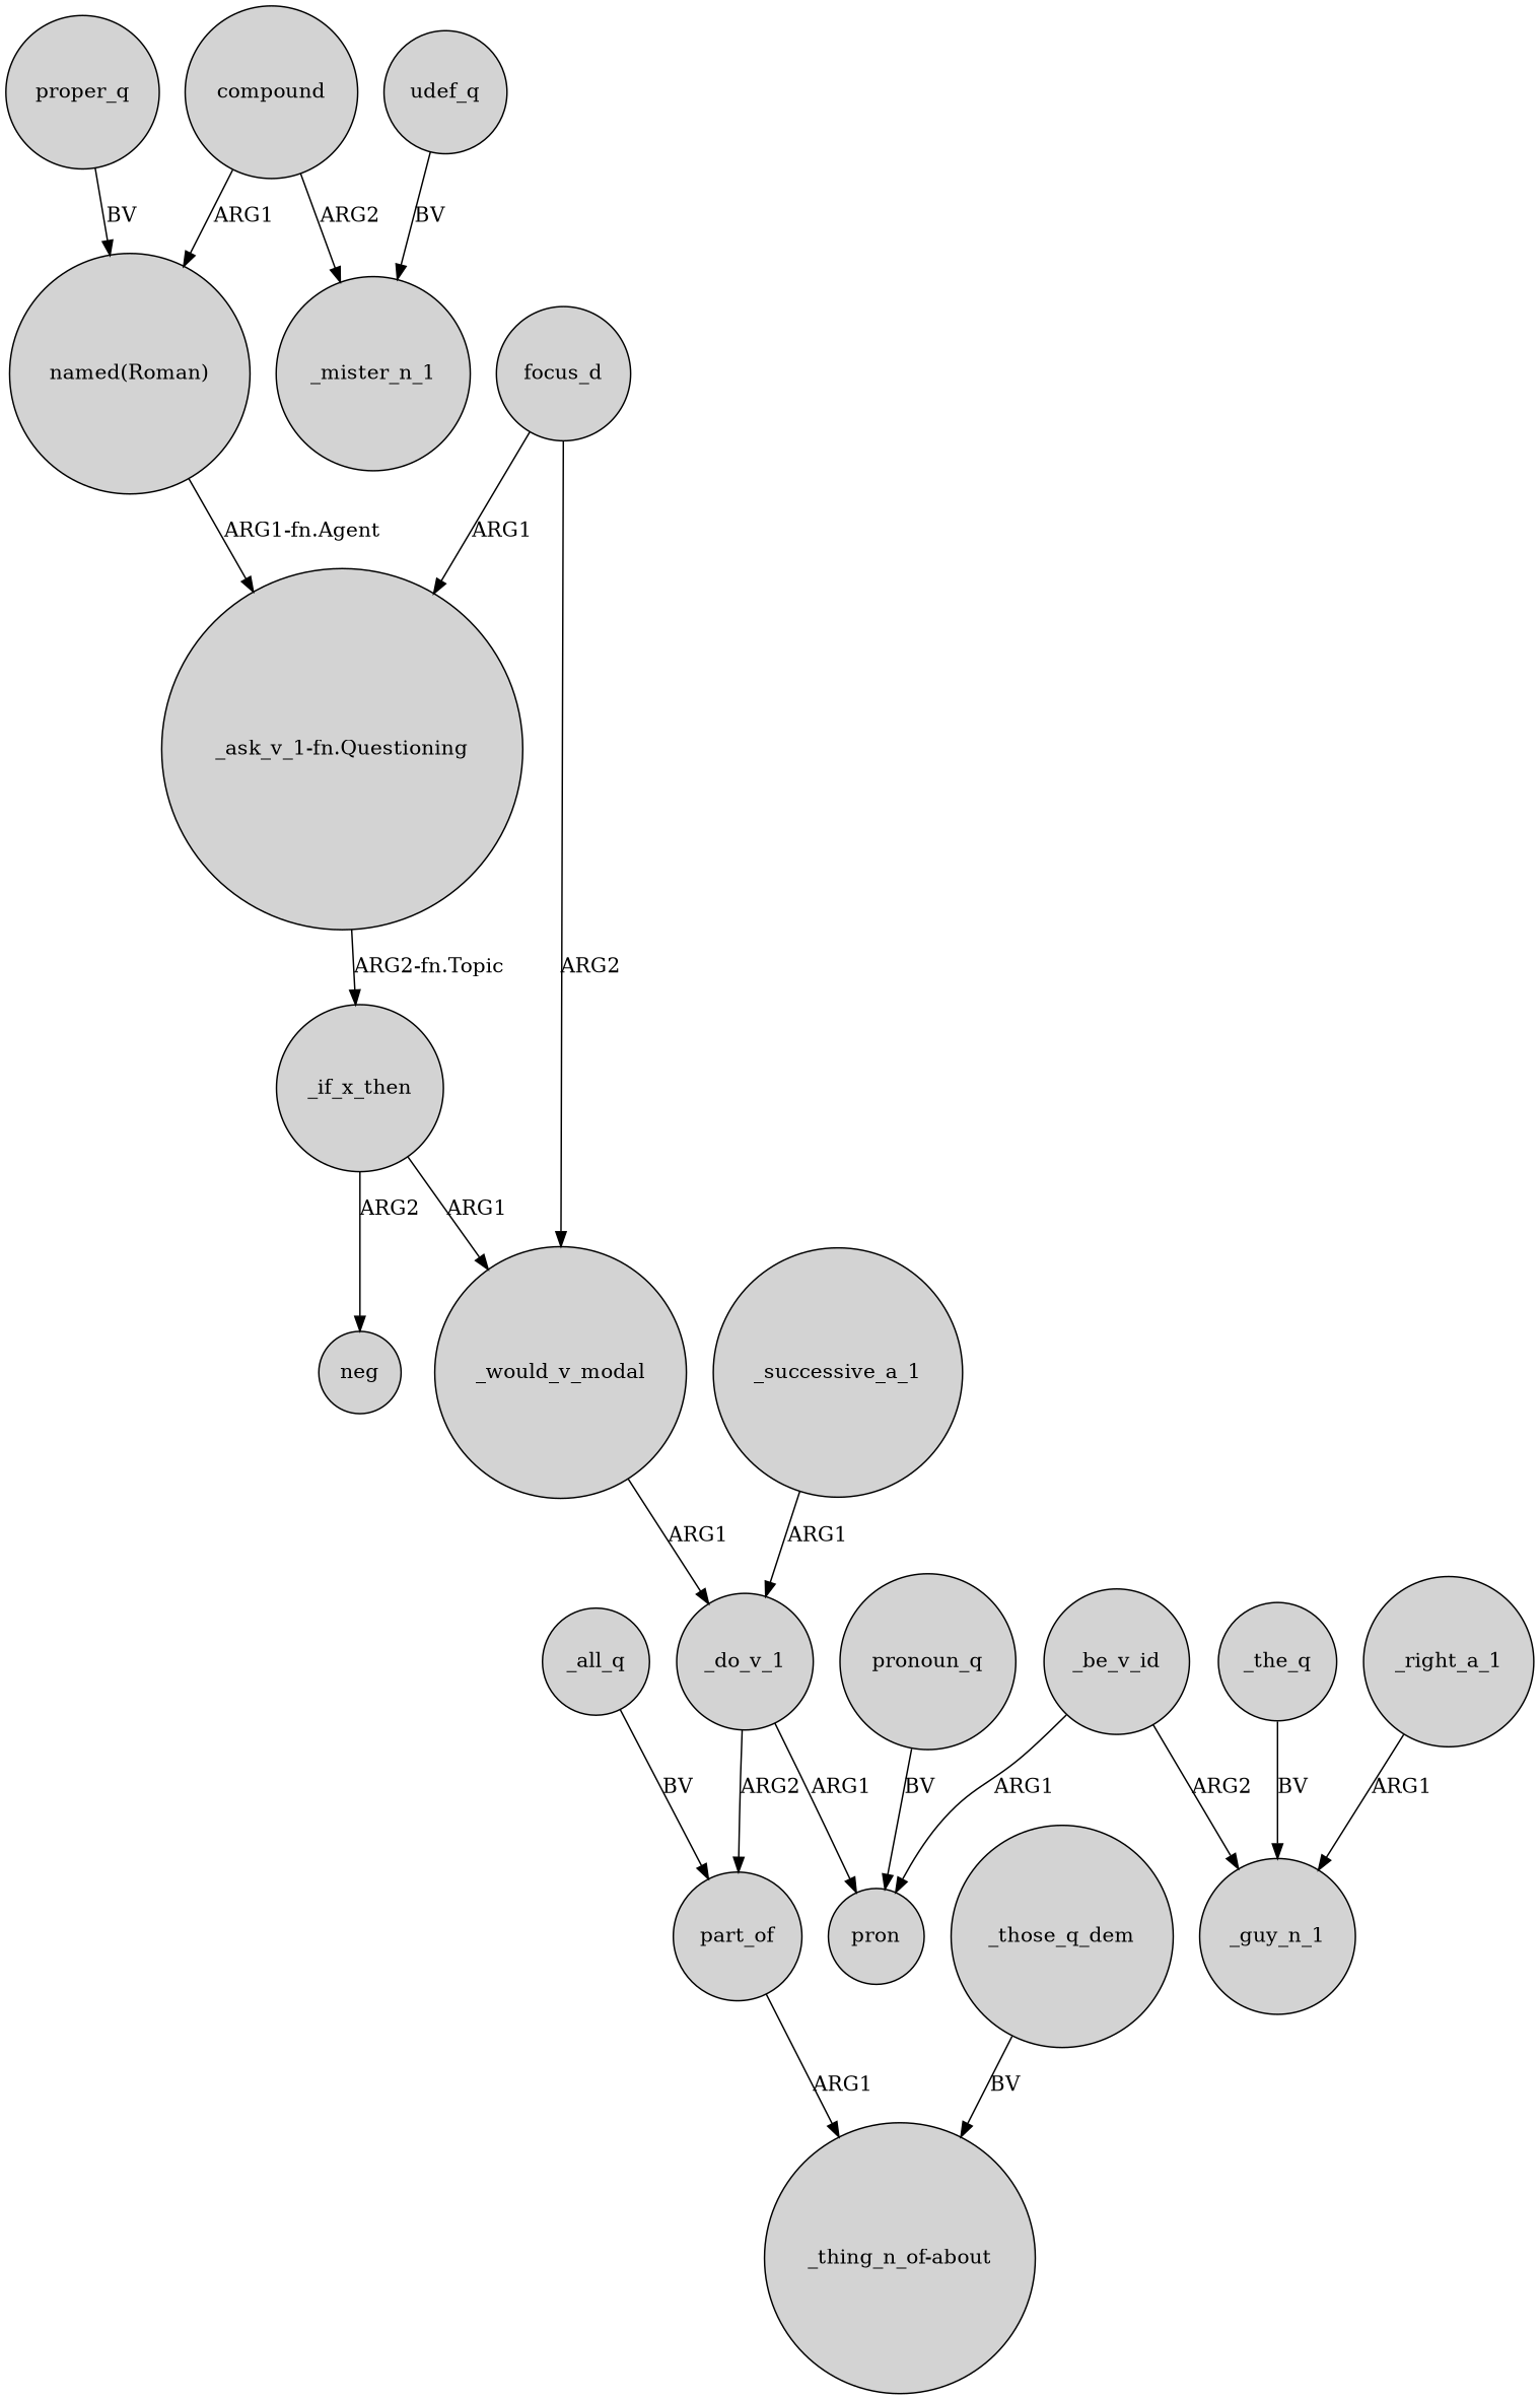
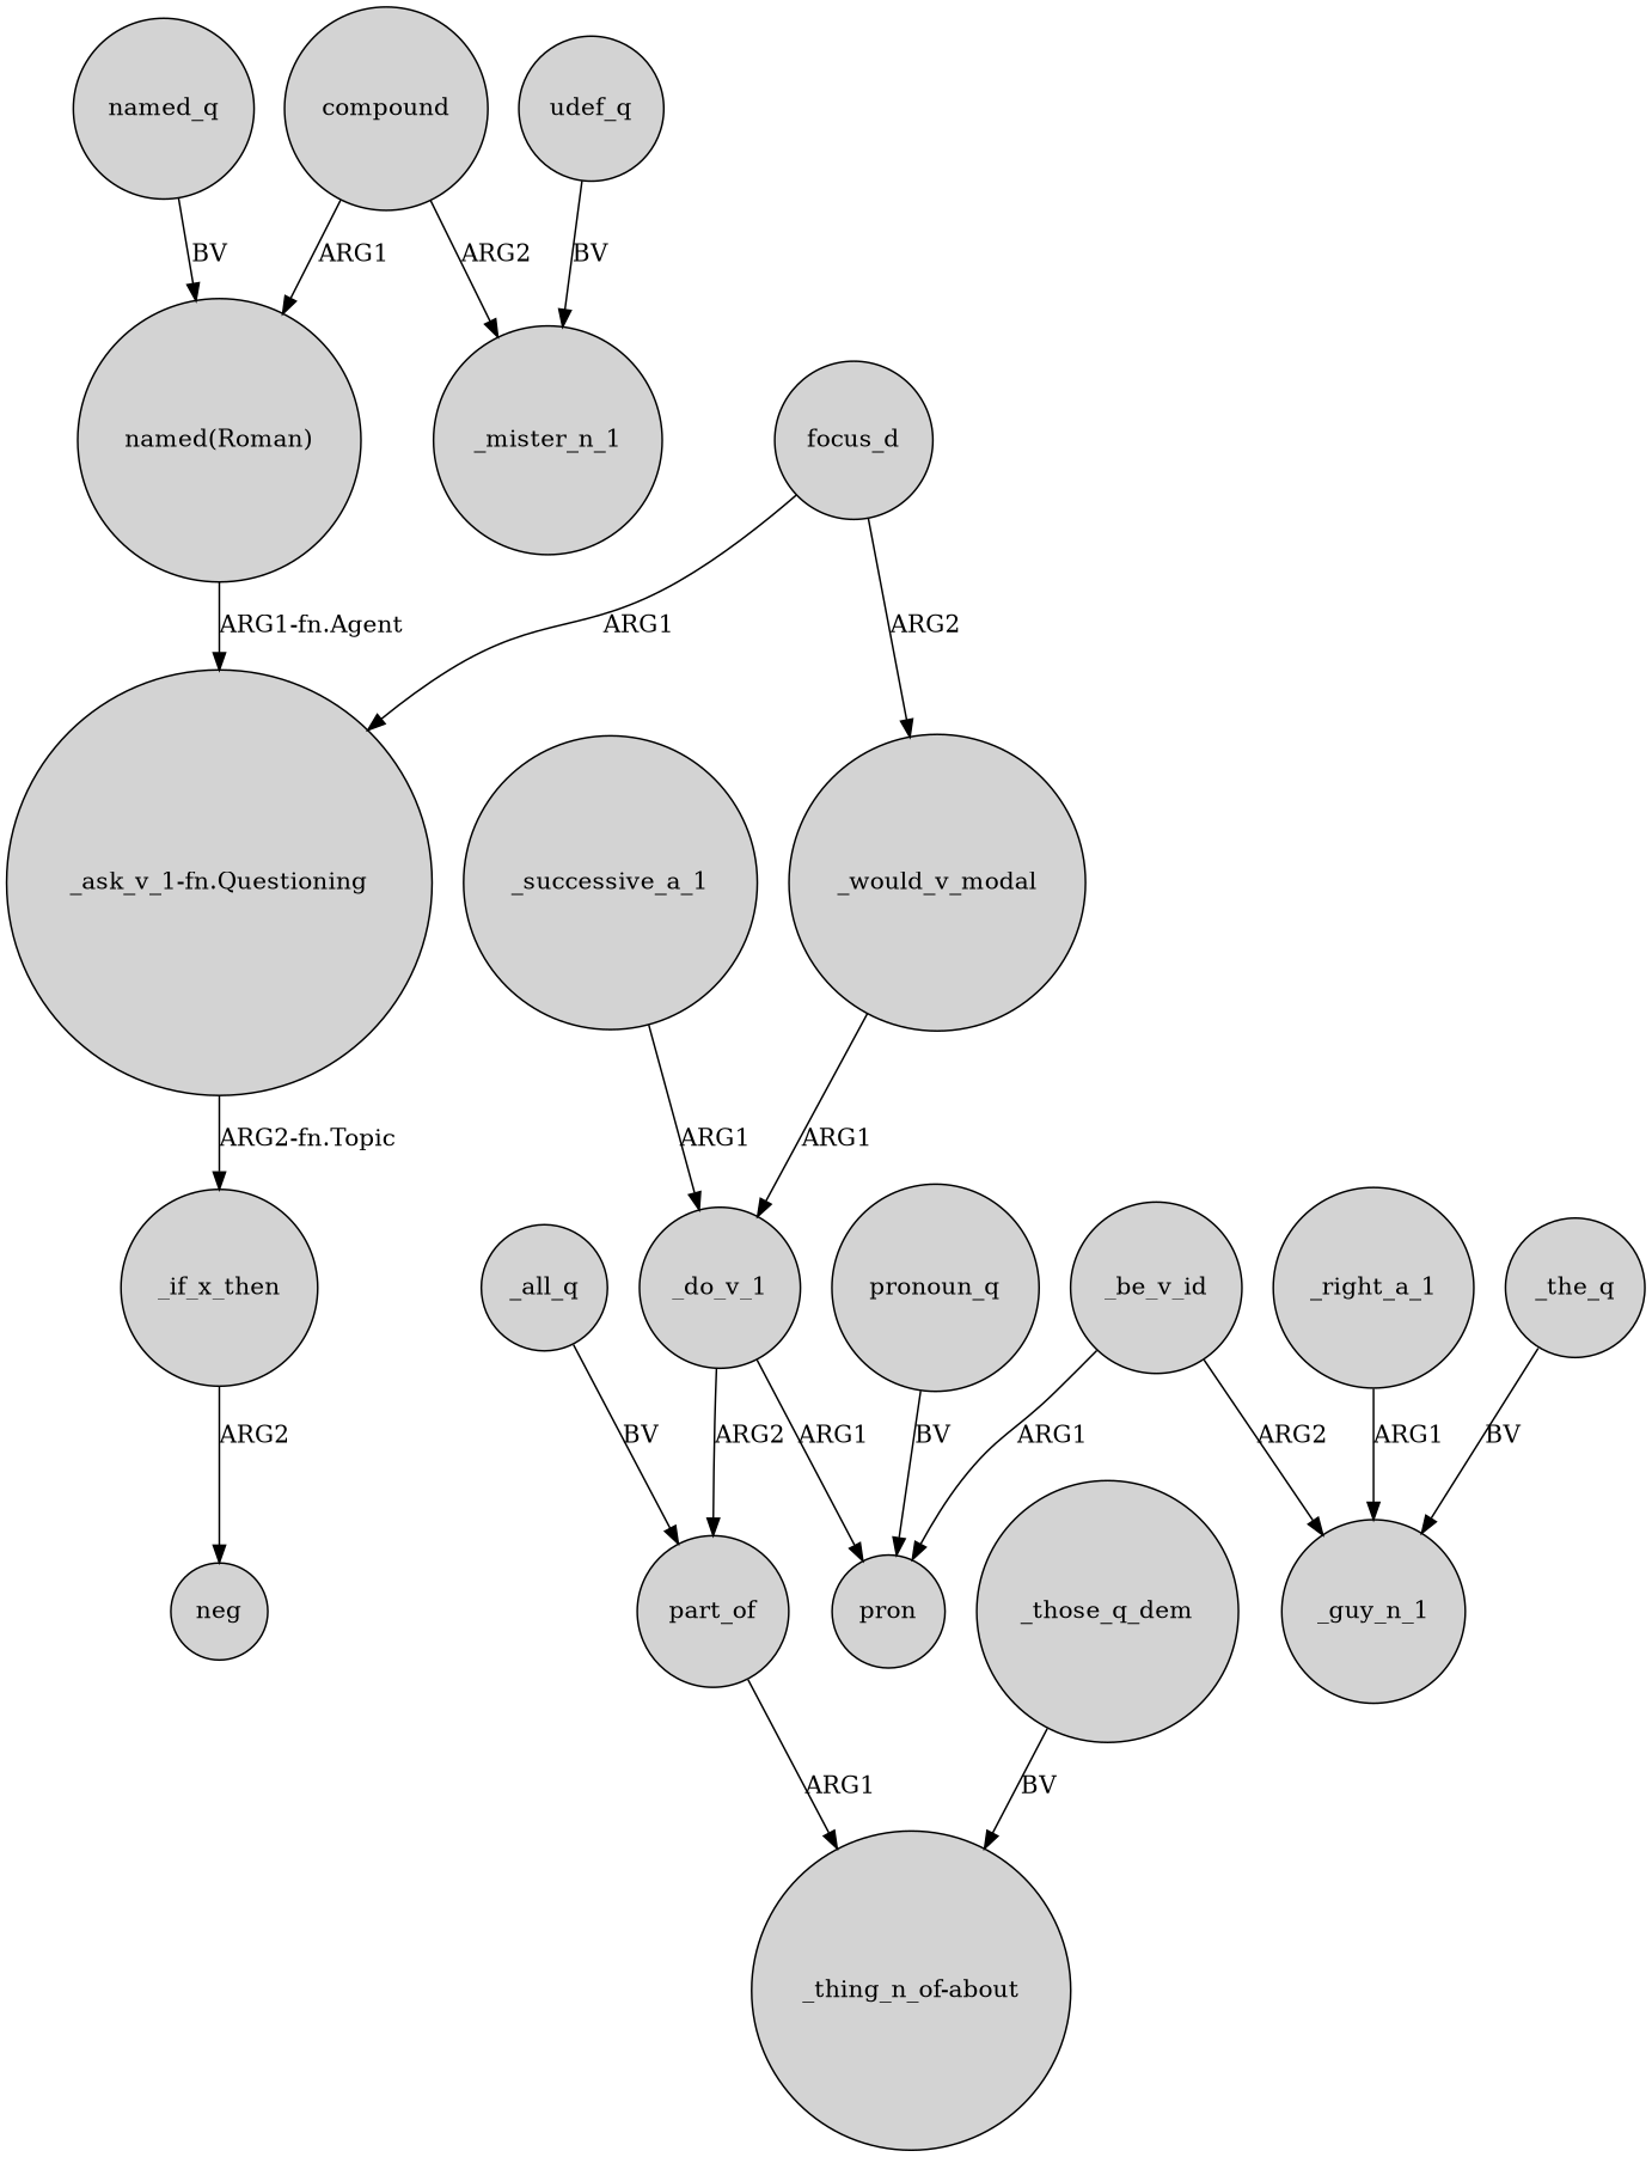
  digraph {
    node [shape=circle style=filled]
    focus_d
    _would_v_modal
    "_ask_v_1-fn.Questioning"
    _do_v_1
    _if_x_then
    part_of
    pron
    "_thing_n_of-about"
    _all_q
    _be_v_id
    _guy_n_1
    compound
    "named(Roman)"
    _mister_n_1
    neg
    udef_q
    _right_a_1
    _those_q_dem
    pronoun_q
-   proper_q
+   proper_q [label=named_q]
    _the_q
    _successive_a_1
    focus_d -> _would_v_modal [label=ARG2]
    focus_d -> "_ask_v_1-fn.Questioning" [label=ARG1]
    _would_v_modal -> _do_v_1 [label=ARG1]
    "_ask_v_1-fn.Questioning" -> _if_x_then [label="ARG2-fn.Topic"]
    _do_v_1 -> part_of [label=ARG2]
    _do_v_1 -> pron [label=ARG1]
-   _if_x_then -> _would_v_modal [label=ARG1]
    _if_x_then -> neg [label=ARG2]
    part_of -> "_thing_n_of-about" [label=ARG1]
    _all_q -> part_of [label=BV]
    _be_v_id -> pron [label=ARG1]
    _be_v_id -> _guy_n_1 [label=ARG2]
    compound -> "named(Roman)" [label=ARG1]
    compound -> _mister_n_1 [label=ARG2]
    "named(Roman)" -> "_ask_v_1-fn.Questioning" [label="ARG1-fn.Agent"]
    udef_q -> _mister_n_1 [label=BV]
    _right_a_1 -> _guy_n_1 [label=ARG1]
    _those_q_dem -> "_thing_n_of-about" [label=BV]
    pronoun_q -> pron [label=BV]
    proper_q -> "named(Roman)" [label=BV]
    _the_q -> _guy_n_1 [label=BV]
    _successive_a_1 -> _do_v_1 [label=ARG1]
  }
